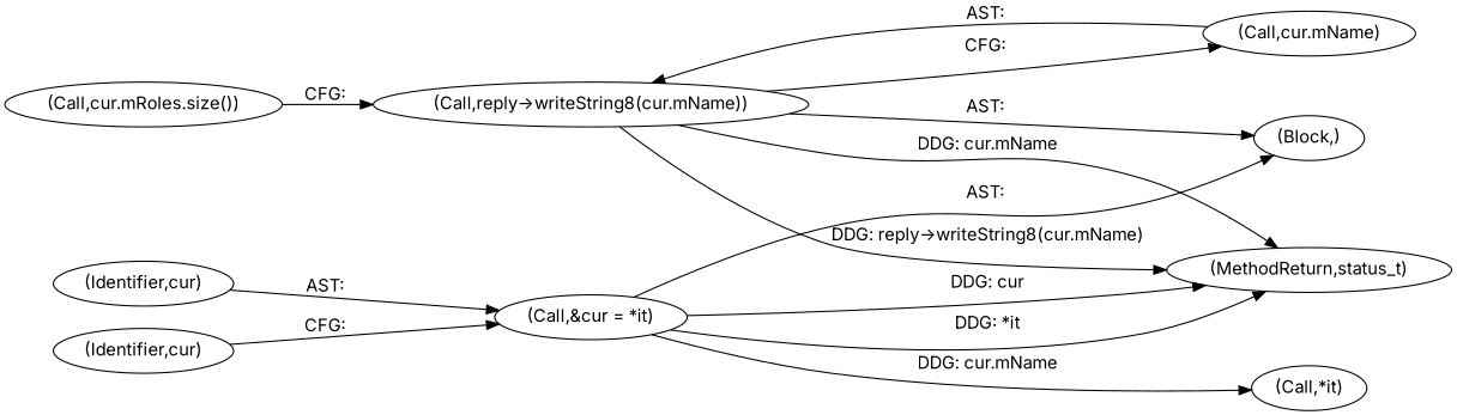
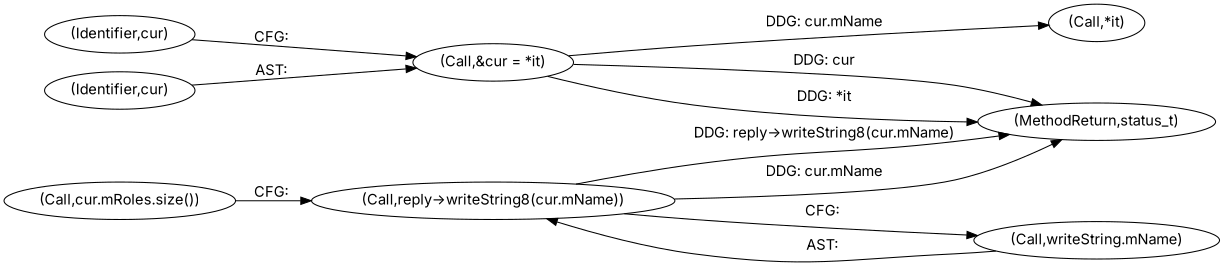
  digraph {
    fontname=Inter
    rankdir=LR
    node [fontname=Inter]
    edge [fontname=Inter]
    n1 [label="(Call,reply->writeString8(cur.mName))"]
    n2 [label="(MethodReturn,status_t)"]
-   n3 [label="(Call,cur.mName)"]
-   n4 [label="(Block,)"]
+   n3 [label="(Call,writeString.mName)"]
    n5 [label="(Call,&cur = *it)"]
    n6 [label="(Call,*it)"]
    n7 [label="(Identifier,cur)"]
    n8 [label="(Call,cur.mRoles.size())"]
    n9 [label="(Identifier,cur)"]
    n1 -> n2 [label="DDG: cur.mName"]
    n1 -> n2 [label="DDG: reply->writeString8(cur.mName)"]
    n1 -> n3 [label="CFG: "]
-   n1 -> n4 [label="AST: "]
    n3 -> n1 [label="AST: "]
    n5 -> n2 [label="DDG: cur"]
    n5 -> n2 [label="DDG: *it"]
-   n5 -> n4 [label="AST: "]
    n5 -> n6 [label="DDG: cur.mName"]
    n7 -> n5 [label="CFG: "]
    n8 -> n1 [label="CFG: "]
    n9 -> n5 [label="AST: "]
  }
